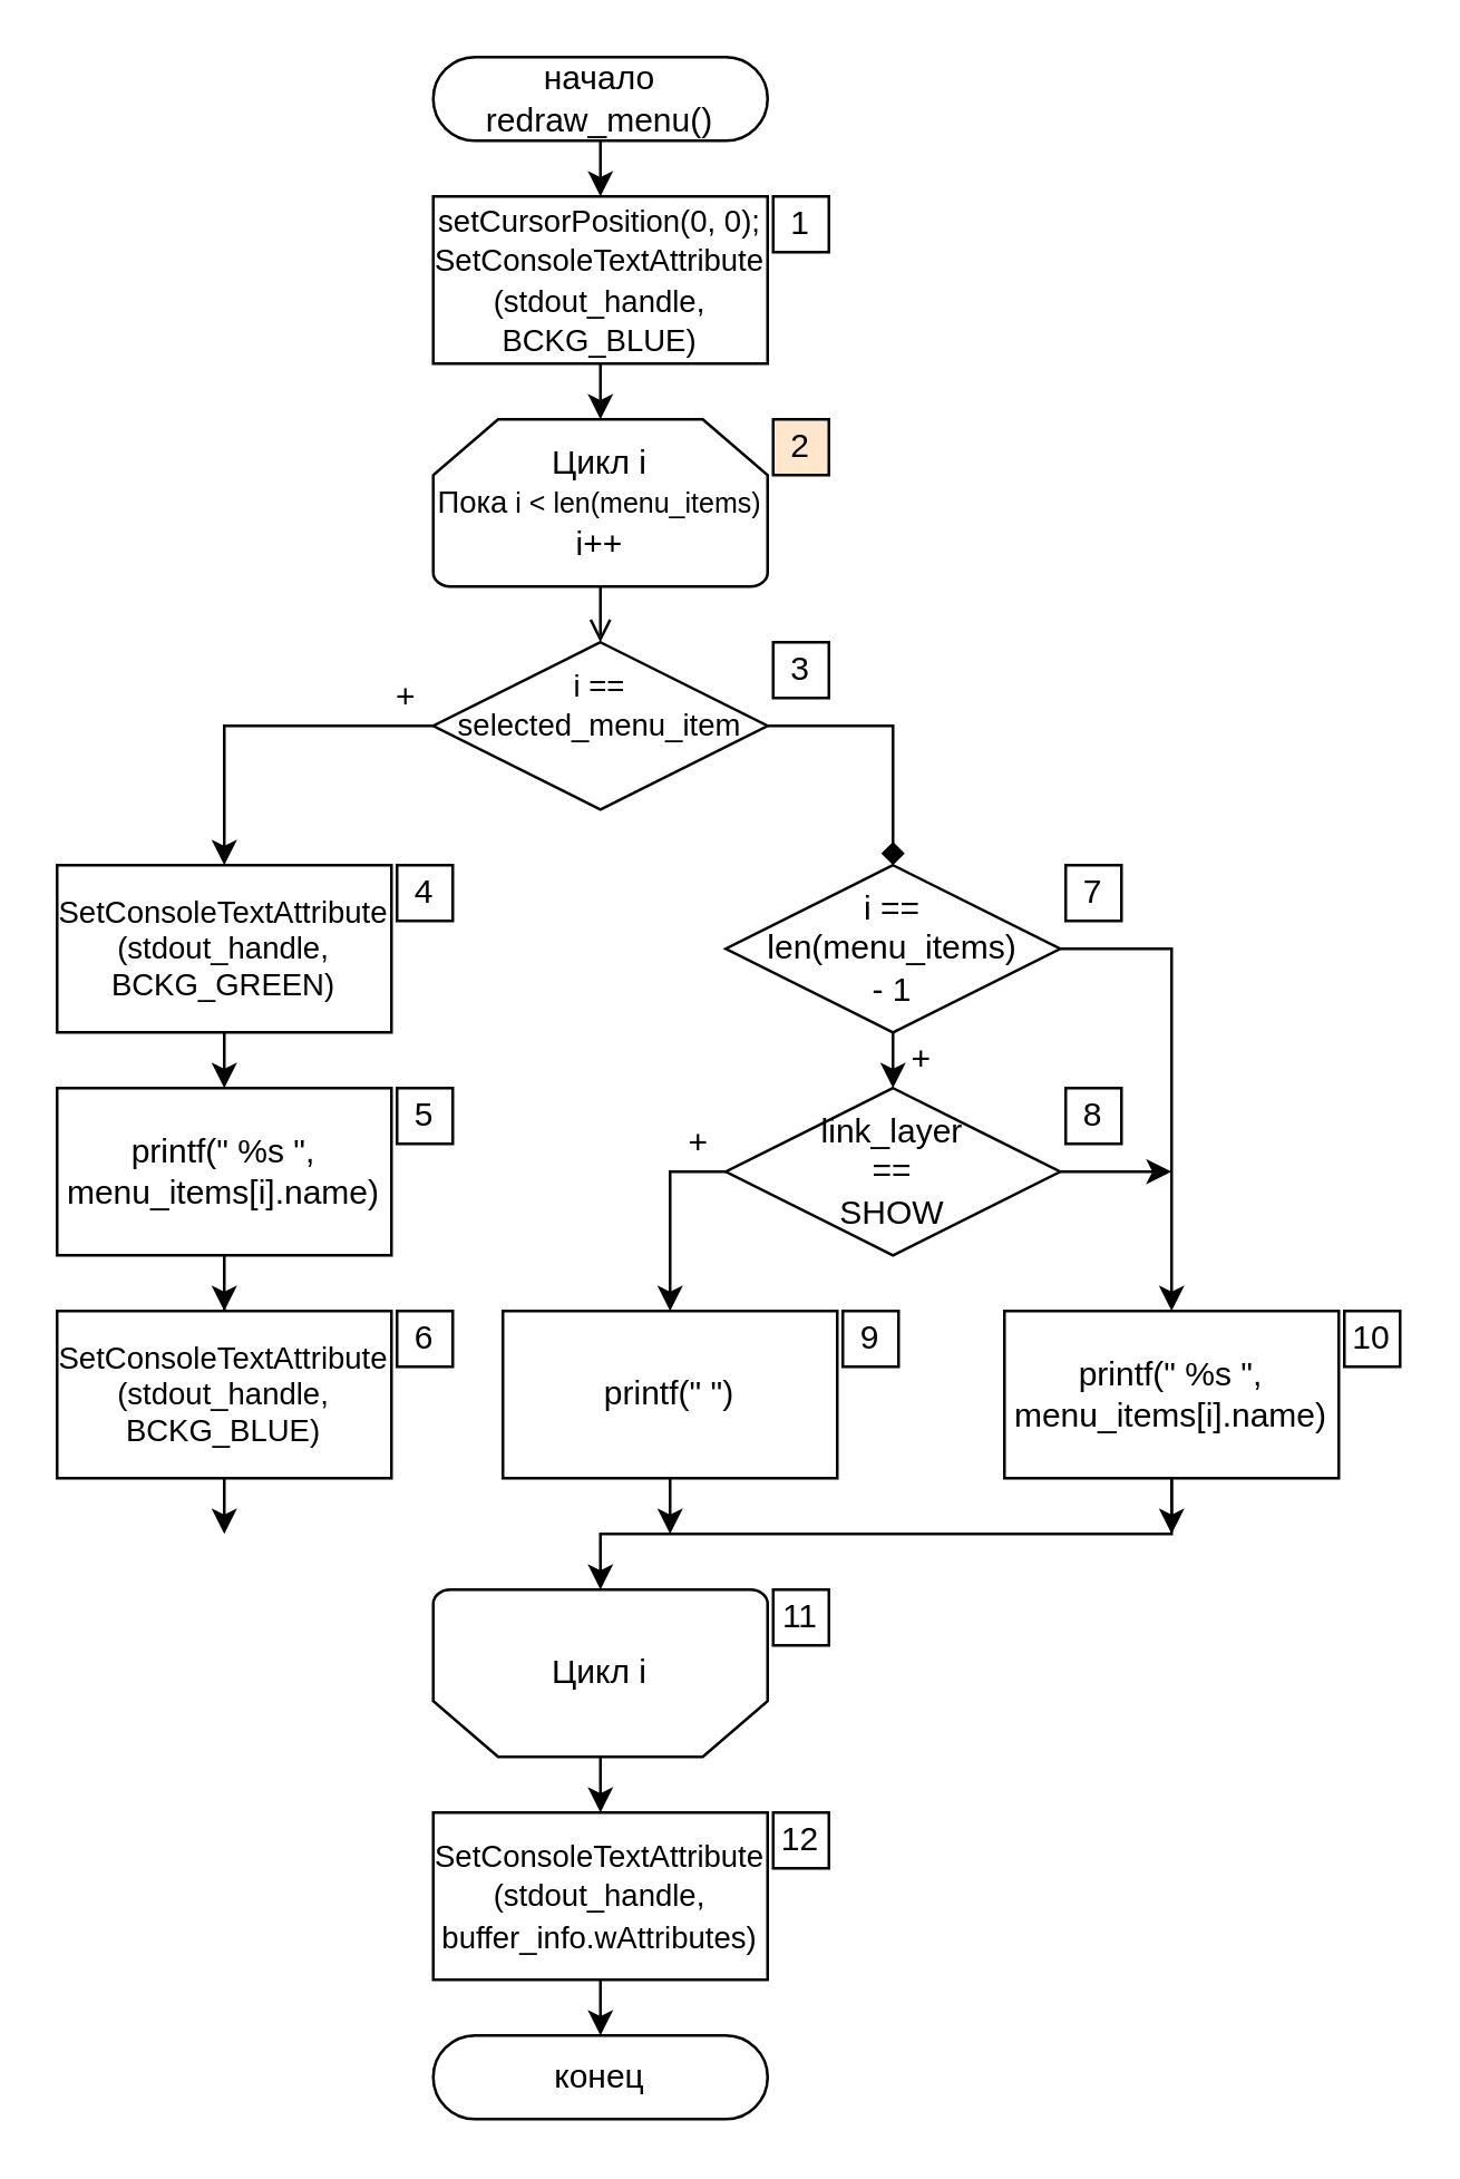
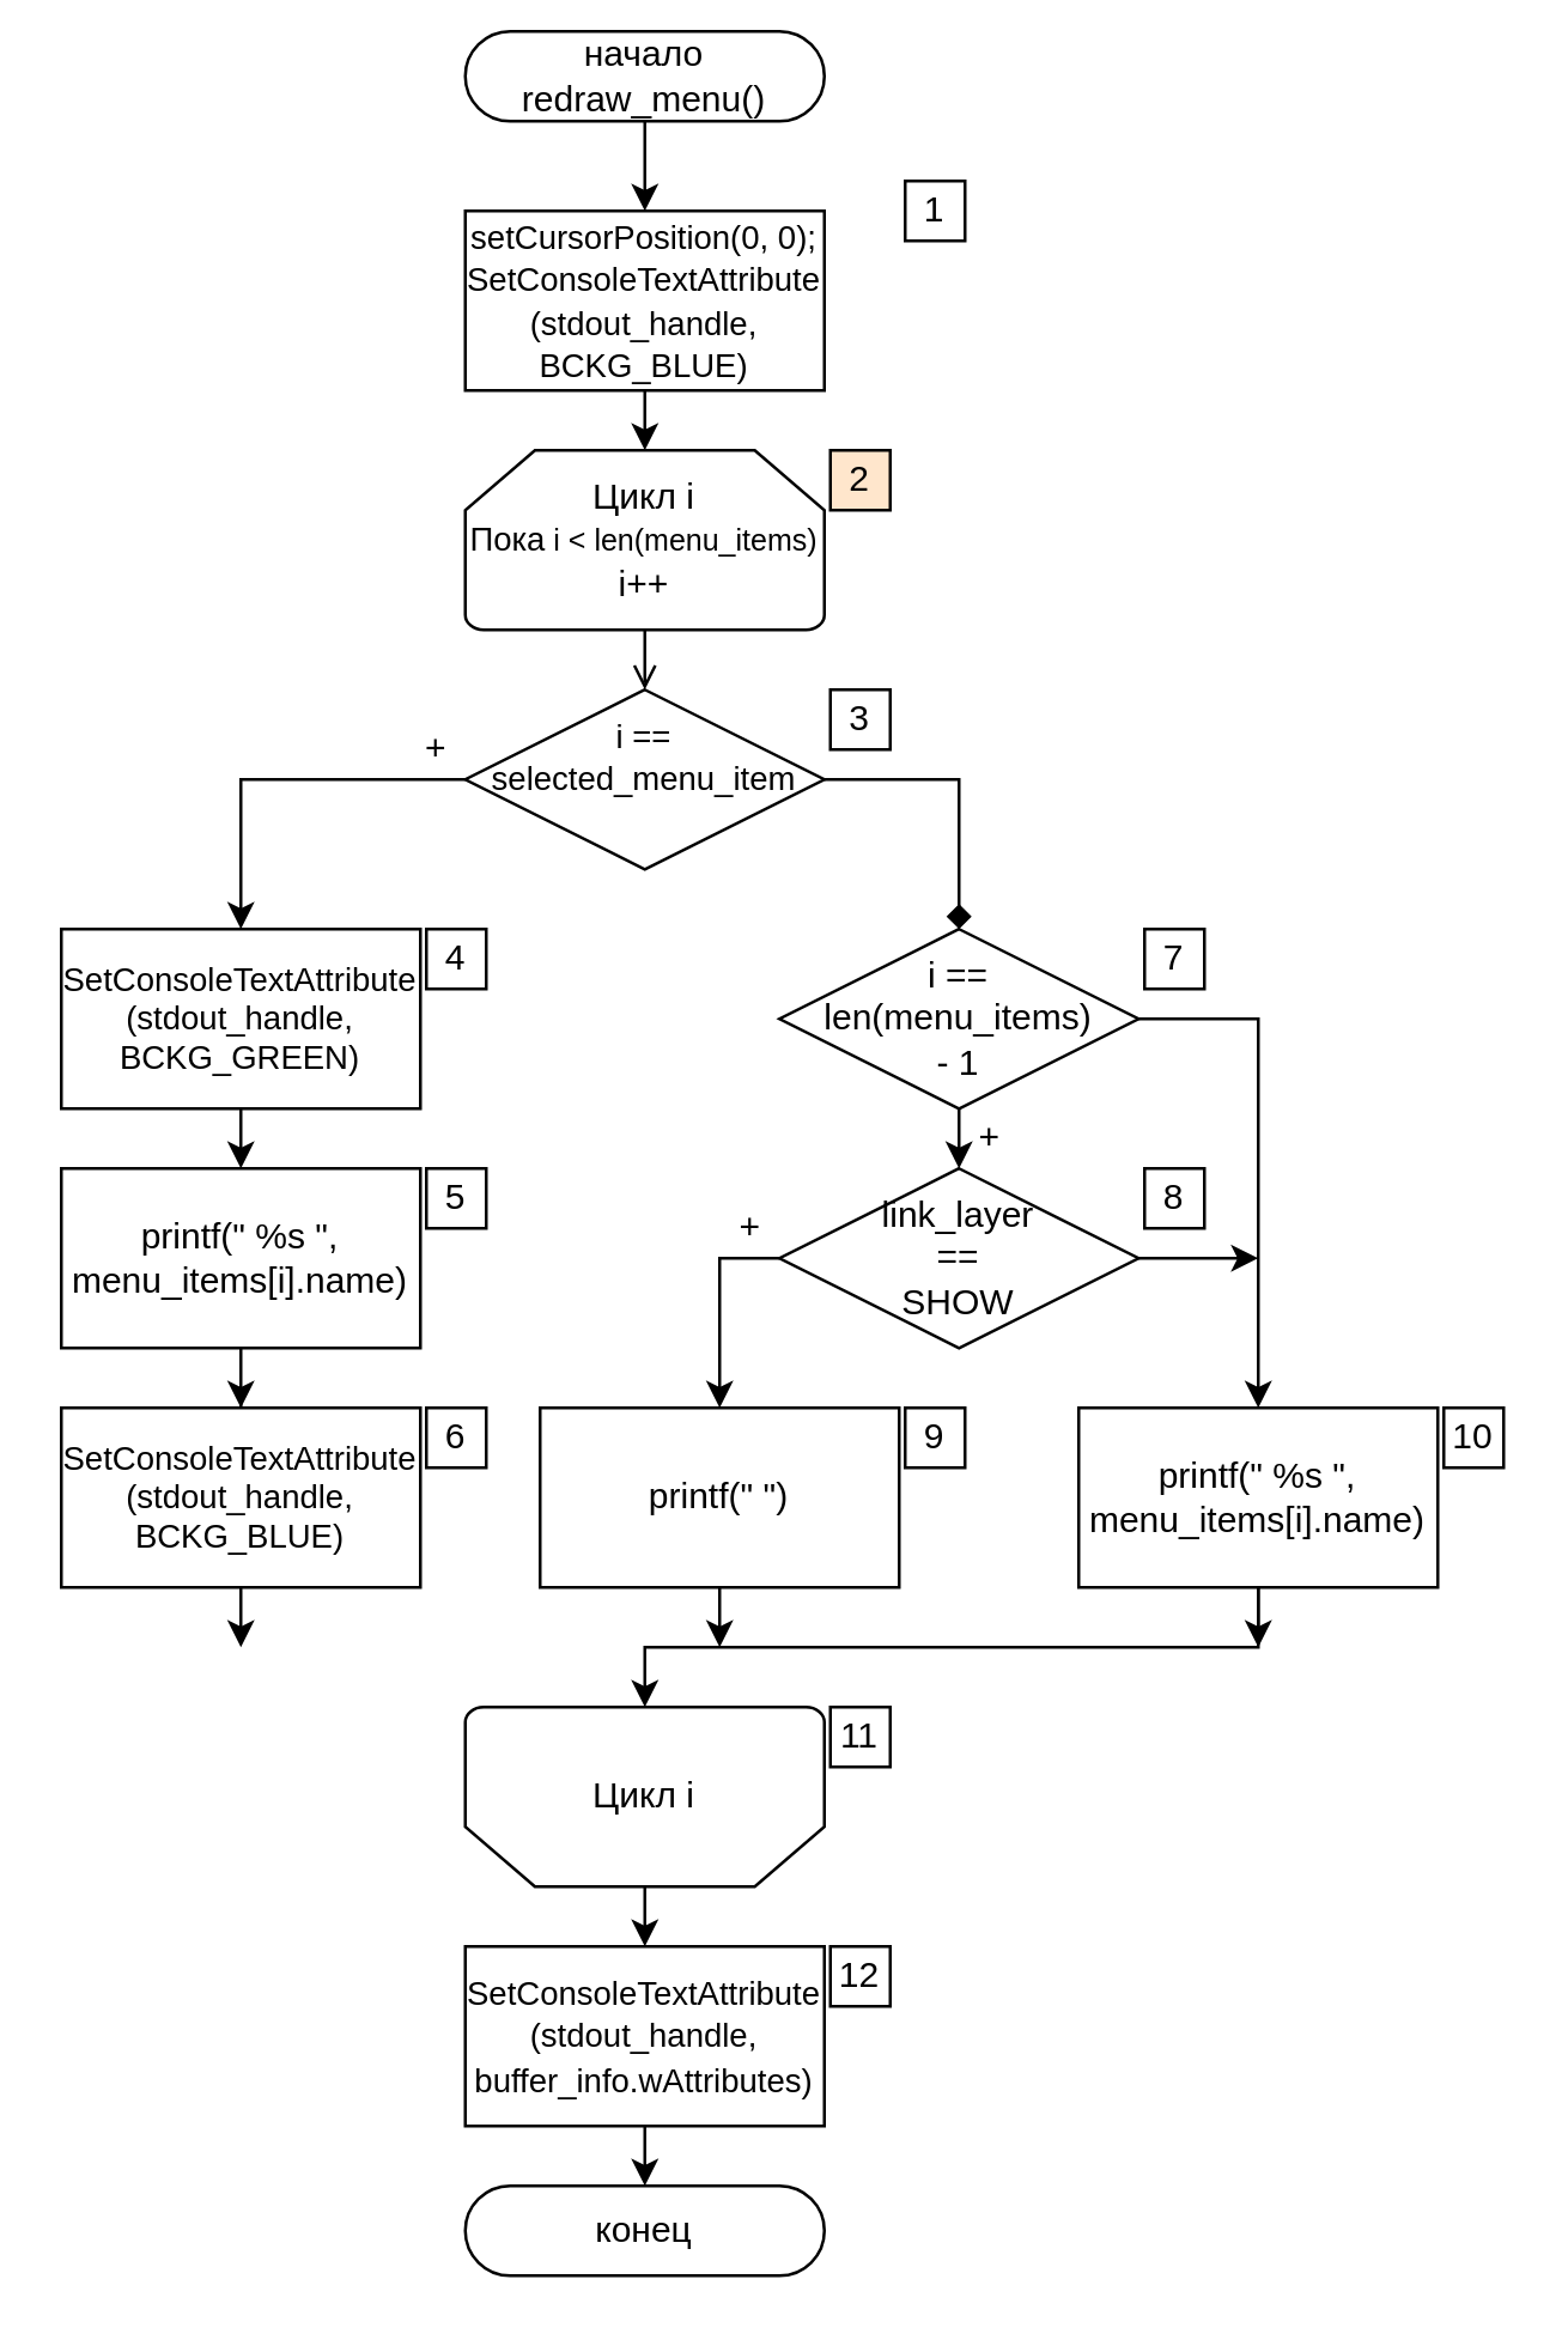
  <mxCell id="0" />
  <mxCell id="1" parent="0" />
- <mxCell id="2" value="начало&lt;br&gt;redraw_menu()" style="rounded=1;whiteSpace=wrap;html=1;arcSize=50;" parent="1" vertex="1"><mxGeometry x="155" width="120" height="30" as="geometry" y="20" /></mxCell>
+ <mxCell id="2" value="начало&lt;br&gt;redraw_menu()" style="rounded=1;whiteSpace=wrap;html=1;arcSize=50;" parent="1" vertex="1"><mxGeometry x="155" y="10" width="120" height="30" as="geometry" /></mxCell>
  <mxCell id="3" value="конец" style="rounded=1;whiteSpace=wrap;html=1;arcSize=50;" parent="1" vertex="1"><mxGeometry x="155" y="730" width="120" height="30" as="geometry" /></mxCell>
  <mxCell id="4" value="Цикл i&lt;br&gt;&lt;font style=&quot;font-size: 11px&quot;&gt;Пока&lt;/font&gt;&lt;font style=&quot;font-size: 10px&quot;&gt; i &amp;lt;&amp;nbsp;len(menu_items)&lt;/font&gt;&lt;br&gt;i++" style="strokeWidth=1;html=1;shape=mxgraph.flowchart.loop_limit;whiteSpace=wrap;flipV=0;" parent="1" vertex="1"><mxGeometry x="155" y="150" width="120" height="60" as="geometry" /></mxCell>
  <mxCell id="5" style="edgeStyle=orthogonalEdgeStyle;rounded=0;orthogonalLoop=1;jettySize=auto;html=1;exitX=0.5;exitY=0;exitDx=0;exitDy=0;exitPerimeter=0;entryX=0.5;entryY=0;entryDx=0;entryDy=0;" parent="1" source="6" target="34" edge="1"><mxGeometry relative="1" as="geometry" /></mxCell>
  <mxCell id="6" value="Цикл i" style="strokeWidth=1;html=1;shape=mxgraph.flowchart.loop_limit;whiteSpace=wrap;flipV=1;" parent="1" vertex="1"><mxGeometry x="155" y="570" width="120" height="60" as="geometry" /></mxCell>
  <mxCell id="7" style="edgeStyle=orthogonalEdgeStyle;rounded=0;orthogonalLoop=1;jettySize=auto;html=1;exitX=1;exitY=0.5;exitDx=0;exitDy=0;entryX=0.5;entryY=0;entryDx=0;entryDy=0;endArrow=diamond;" parent="1" source="8" target="24" edge="1"><mxGeometry relative="1" as="geometry" /></mxCell>
  <mxCell id="8" value="&lt;font style=&quot;font-size: 11px&quot;&gt;i == selected_menu_item&lt;br&gt;&amp;nbsp;&lt;/font&gt;" style="rhombus;whiteSpace=wrap;html=1;rounded=0;" parent="1" vertex="1"><mxGeometry x="155" y="230" width="120" height="60" as="geometry" /></mxCell>
  <mxCell id="9" style="edgeStyle=orthogonalEdgeStyle;rounded=0;orthogonalLoop=1;jettySize=auto;html=1;exitX=1;exitY=0.5;exitDx=0;exitDy=0;" parent="1" source="10" edge="1"><mxGeometry relative="1" as="geometry"><mxPoint x="420" y="420" as="targetPoint" /></mxGeometry></mxCell>
  <mxCell id="10" value="link_layer&lt;br&gt;==&lt;br&gt;SHOW" style="rhombus;whiteSpace=wrap;html=1;rounded=0;" parent="1" vertex="1"><mxGeometry x="260" y="390" width="120" height="60" as="geometry" /></mxCell>
  <mxCell id="11" style="edgeStyle=orthogonalEdgeStyle;rounded=0;orthogonalLoop=1;jettySize=auto;html=1;exitX=0.5;exitY=1;exitDx=0;exitDy=0;" parent="1" source="12" edge="1"><mxGeometry relative="1" as="geometry"><mxPoint x="240" y="550" as="targetPoint" /></mxGeometry></mxCell>
  <mxCell id="12" value="printf(&quot;     &quot;)" style="rounded=0;whiteSpace=wrap;html=1;" parent="1" vertex="1"><mxGeometry x="180" y="470" width="120" height="60" as="geometry" /></mxCell>
  <mxCell id="13" style="edgeStyle=orthogonalEdgeStyle;rounded=0;orthogonalLoop=1;jettySize=auto;html=1;exitX=0.5;exitY=1;exitDx=0;exitDy=0;entryX=0.5;entryY=1;entryDx=0;entryDy=0;entryPerimeter=0;" parent="1" source="15" target="6" edge="1"><mxGeometry relative="1" as="geometry" /></mxCell>
  <mxCell id="14" style="edgeStyle=orthogonalEdgeStyle;rounded=0;orthogonalLoop=1;jettySize=auto;html=1;exitX=0.5;exitY=1;exitDx=0;exitDy=0;" parent="1" source="15" edge="1"><mxGeometry relative="1" as="geometry"><mxPoint x="420" y="550" as="targetPoint" /></mxGeometry></mxCell>
  <mxCell id="15" value="printf(&quot; %s &quot;, menu_items[i].name)" style="rounded=0;whiteSpace=wrap;html=1;" parent="1" vertex="1"><mxGeometry x="360" y="470" width="120" height="60" as="geometry" /></mxCell>
  <mxCell id="16" style="edgeStyle=orthogonalEdgeStyle;rounded=0;orthogonalLoop=1;jettySize=auto;html=1;exitX=0;exitY=0.5;exitDx=0;exitDy=0;entryX=0.5;entryY=0;entryDx=0;entryDy=0;" parent="1" source="10" target="12" edge="1"><mxGeometry relative="1" as="geometry" /></mxCell>
  <mxCell id="17" style="edgeStyle=orthogonalEdgeStyle;rounded=0;orthogonalLoop=1;jettySize=auto;html=1;exitX=0;exitY=0.5;exitDx=0;exitDy=0;entryX=0.5;entryY=0;entryDx=0;entryDy=0;" parent="1" source="8" target="36" edge="1"><mxGeometry relative="1" as="geometry"><mxPoint x="135" y="260" as="sourcePoint" /><mxPoint x="90" y="310" as="targetPoint" /></mxGeometry></mxCell>
  <mxCell id="18" style="edgeStyle=orthogonalEdgeStyle;rounded=0;orthogonalLoop=1;jettySize=auto;html=1;exitX=0.5;exitY=1;exitDx=0;exitDy=0;entryX=0.5;entryY=0;entryDx=0;entryDy=0;endArrow=open;" parent="1" source="4" target="8" edge="1"><mxGeometry relative="1" as="geometry" /></mxCell>
  <mxCell id="19" value="&lt;font style=&quot;font-size: 11px&quot;&gt;setCursorPosition(0, 0);&lt;br&gt;SetConsoleTextAttribute&lt;br&gt;(stdout_handle, BCKG_BLUE)&lt;/font&gt;" style="rounded=0;whiteSpace=wrap;html=1;" parent="1" vertex="1"><mxGeometry x="155" y="70" width="120" height="60" as="geometry" /></mxCell>
  <mxCell id="20" style="edgeStyle=orthogonalEdgeStyle;rounded=0;orthogonalLoop=1;jettySize=auto;html=1;exitX=0.5;exitY=1;exitDx=0;exitDy=0;entryX=0.5;entryY=0;entryDx=0;entryDy=0;" parent="1" source="19" target="4" edge="1"><mxGeometry relative="1" as="geometry" /></mxCell>
  <mxCell id="21" style="edgeStyle=orthogonalEdgeStyle;rounded=0;orthogonalLoop=1;jettySize=auto;html=1;exitX=0.5;exitY=1;exitDx=0;exitDy=0;entryX=0.5;entryY=0;entryDx=0;entryDy=0;" parent="1" source="2" target="19" edge="1"><mxGeometry relative="1" as="geometry" /></mxCell>
  <mxCell id="22" style="edgeStyle=orthogonalEdgeStyle;rounded=0;orthogonalLoop=1;jettySize=auto;html=1;exitX=0.5;exitY=1;exitDx=0;exitDy=0;entryX=0.5;entryY=0;entryDx=0;entryDy=0;" parent="1" source="24" target="10" edge="1"><mxGeometry relative="1" as="geometry" /></mxCell>
  <mxCell id="23" style="edgeStyle=orthogonalEdgeStyle;rounded=0;orthogonalLoop=1;jettySize=auto;html=1;exitX=1;exitY=0.5;exitDx=0;exitDy=0;entryX=0.5;entryY=0;entryDx=0;entryDy=0;" parent="1" source="24" target="15" edge="1"><mxGeometry relative="1" as="geometry"><mxPoint x="400" y="420" as="targetPoint" /><Array as="points"><mxPoint x="420" y="340" /><mxPoint x="420" y="470" /></Array></mxGeometry></mxCell>
  <mxCell id="24" value="i == &lt;br&gt;len(menu_items)&lt;br&gt;- 1" style="rhombus;whiteSpace=wrap;html=1;rounded=0;" parent="1" vertex="1"><mxGeometry x="260" y="310" width="120" height="60" as="geometry" /></mxCell>
  <mxCell id="25" value="+" style="text;html=1;align=center;verticalAlign=middle;resizable=0;points=[];autosize=1;" parent="1" vertex="1"><mxGeometry x="320" y="370" width="20" height="20" as="geometry" /></mxCell>
  <mxCell id="26" value="+" style="text;html=1;align=center;verticalAlign=middle;resizable=0;points=[];autosize=1;" parent="1" vertex="1"><mxGeometry x="240" y="400" width="20" height="20" as="geometry" /></mxCell>
- <mxCell id="27" value="1" style="whiteSpace=wrap;html=1;aspect=fixed;" parent="1" vertex="1"><mxGeometry x="277" y="70" width="20" height="20" as="geometry" /></mxCell>
+ <mxCell id="27" value="1" style="whiteSpace=wrap;html=1;aspect=fixed;" parent="1" vertex="1"><mxGeometry x="302" y="60" width="20" height="20" as="geometry" /></mxCell>
  <mxCell id="28" value="2" style="whiteSpace=wrap;html=1;aspect=fixed;fillColor=#ffe6cc;" parent="1" vertex="1"><mxGeometry x="277" y="150" width="20" height="20" as="geometry" /></mxCell>
  <mxCell id="29" value="7" style="whiteSpace=wrap;html=1;aspect=fixed;" parent="1" vertex="1"><mxGeometry x="382" y="310" width="20" height="20" as="geometry" /></mxCell>
  <mxCell id="30" value="8" style="whiteSpace=wrap;html=1;aspect=fixed;" parent="1" vertex="1"><mxGeometry x="382" y="390" width="20" height="20" as="geometry" /></mxCell>
  <mxCell id="31" value="3" style="whiteSpace=wrap;html=1;aspect=fixed;" parent="1" vertex="1"><mxGeometry x="277" y="230" width="20" height="20" as="geometry" /></mxCell>
  <mxCell id="32" value="+" style="text;html=1;align=center;verticalAlign=middle;resizable=0;points=[];autosize=1;" parent="1" vertex="1"><mxGeometry x="135" y="240" width="20" height="20" as="geometry" /></mxCell>
  <mxCell id="33" style="edgeStyle=orthogonalEdgeStyle;rounded=0;orthogonalLoop=1;jettySize=auto;html=1;exitX=0.5;exitY=1;exitDx=0;exitDy=0;entryX=0.5;entryY=0;entryDx=0;entryDy=0;" parent="1" source="34" target="3" edge="1"><mxGeometry relative="1" as="geometry" /></mxCell>
  <mxCell id="34" value="&lt;font style=&quot;font-size: 11px&quot;&gt;SetConsoleTextAttribute&lt;br&gt;(stdout_handle, buffer_info.wAttributes)&lt;/font&gt;" style="rounded=0;whiteSpace=wrap;html=1;" parent="1" vertex="1"><mxGeometry x="155" y="650" width="120" height="60" as="geometry" /></mxCell>
  <mxCell id="35" style="edgeStyle=orthogonalEdgeStyle;rounded=0;orthogonalLoop=1;jettySize=auto;html=1;exitX=0.5;exitY=1;exitDx=0;exitDy=0;entryX=0.5;entryY=0;entryDx=0;entryDy=0;" parent="1" source="36" target="38" edge="1"><mxGeometry relative="1" as="geometry" /></mxCell>
  <mxCell id="36" value="&lt;div style=&quot;font-size: 11px&quot;&gt;&lt;font style=&quot;font-size: 11px&quot;&gt;SetConsoleTextAttribute&lt;/font&gt;&lt;/div&gt;&lt;div style=&quot;font-size: 11px&quot;&gt;&lt;font style=&quot;font-size: 11px&quot;&gt;(stdout_handle, BCKG_GREEN)&lt;/font&gt;&lt;/div&gt;" style="rounded=0;whiteSpace=wrap;html=1;" parent="1" vertex="1"><mxGeometry y="310" width="120" height="60" as="geometry" x="20" /></mxCell>
  <mxCell id="37" value="" style="edgeStyle=orthogonalEdgeStyle;rounded=0;orthogonalLoop=1;jettySize=auto;html=1;" parent="1" source="38" target="40" edge="1"><mxGeometry relative="1" as="geometry" /></mxCell>
  <mxCell id="38" value="&lt;div style=&quot;font-size: 11px&quot;&gt;&lt;div style=&quot;font-size: 12px&quot;&gt;printf(&quot; %s &quot;, menu_items[i].name)&lt;/div&gt;&lt;/div&gt;" style="rounded=0;whiteSpace=wrap;html=1;" parent="1" vertex="1"><mxGeometry y="390" width="120" height="60" as="geometry" x="20" /></mxCell>
  <mxCell id="39" style="edgeStyle=orthogonalEdgeStyle;rounded=0;orthogonalLoop=1;jettySize=auto;html=1;exitX=0.5;exitY=1;exitDx=0;exitDy=0;" parent="1" source="40" edge="1"><mxGeometry relative="1" as="geometry"><mxPoint x="80" y="550" as="targetPoint" /><Array as="points"><mxPoint x="80" y="540" /><mxPoint x="80" y="540" /></Array></mxGeometry></mxCell>
  <mxCell id="40" value="&lt;div style=&quot;font-size: 11px&quot;&gt;&lt;div&gt;SetConsoleTextAttribute&lt;/div&gt;&lt;div&gt;(stdout_handle, BCKG_BLUE)&lt;br&gt;&lt;/div&gt;&lt;/div&gt;" style="rounded=0;whiteSpace=wrap;html=1;" parent="1" vertex="1"><mxGeometry y="470" width="120" height="60" as="geometry" x="20" /></mxCell>
  <mxCell id="41" value="4" style="whiteSpace=wrap;html=1;aspect=fixed;" parent="1" vertex="1"><mxGeometry x="142" y="310" width="20" height="20" as="geometry" /></mxCell>
  <mxCell id="42" value="5" style="whiteSpace=wrap;html=1;aspect=fixed;" parent="1" vertex="1"><mxGeometry x="142" y="390" width="20" height="20" as="geometry" /></mxCell>
  <mxCell id="43" value="6" style="whiteSpace=wrap;html=1;aspect=fixed;" parent="1" vertex="1"><mxGeometry x="142" y="470" width="20" height="20" as="geometry" /></mxCell>
  <mxCell id="44" value="9" style="whiteSpace=wrap;html=1;aspect=fixed;" parent="1" vertex="1"><mxGeometry x="302" y="470" width="20" height="20" as="geometry" /></mxCell>
  <mxCell id="45" value="10" style="whiteSpace=wrap;html=1;aspect=fixed;" parent="1" vertex="1"><mxGeometry x="482" y="470" width="20" height="20" as="geometry" /></mxCell>
  <mxCell id="46" value="11" style="whiteSpace=wrap;html=1;aspect=fixed;" parent="1" vertex="1"><mxGeometry x="277" y="570" width="20" height="20" as="geometry" /></mxCell>
  <mxCell id="47" value="12" style="whiteSpace=wrap;html=1;aspect=fixed;" parent="1" vertex="1"><mxGeometry x="277" y="650" width="20" height="20" as="geometry" /></mxCell>
